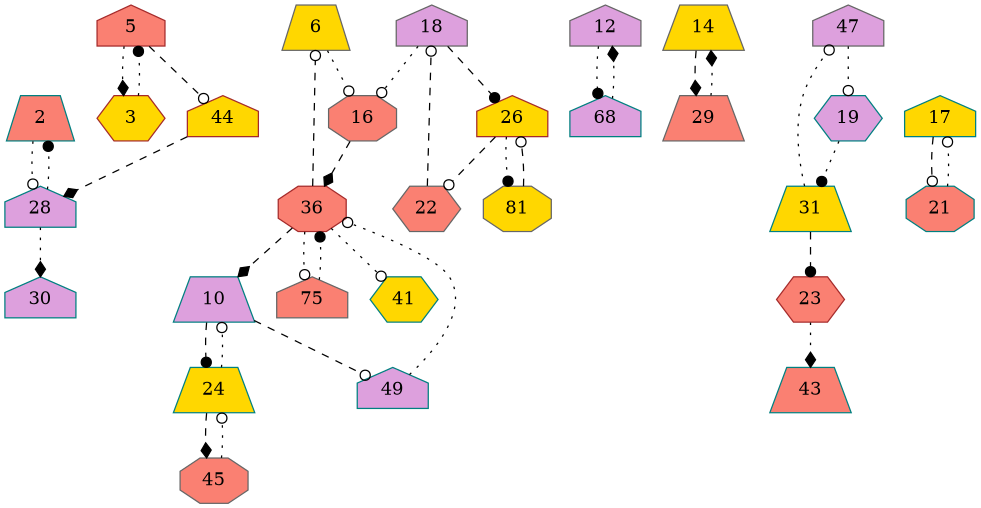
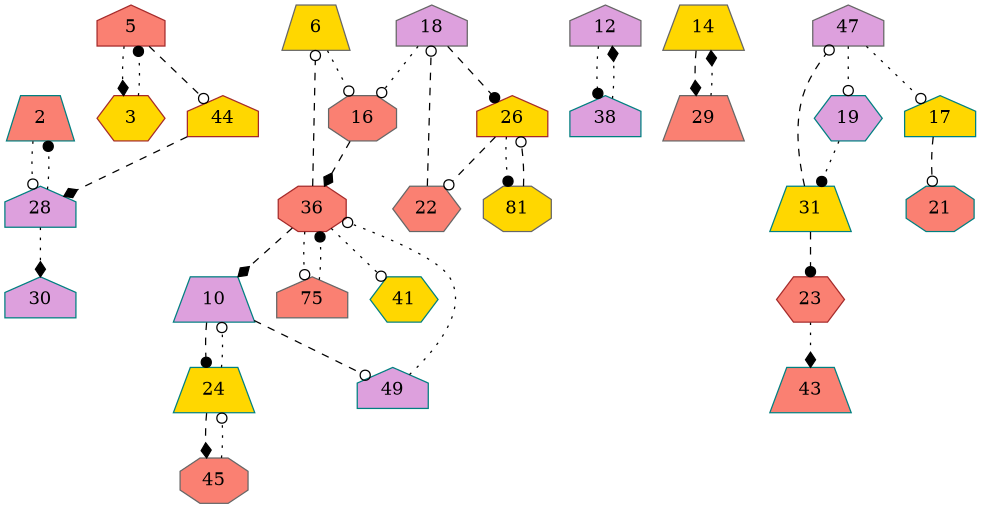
  digraph {
    node [color=teal fillcolor=salmon shape=house style=filled]
    edge [arrowhead=odot style=dotted]
    2 [shape=trapezium]
    28 [fillcolor=plum]
    30 [fillcolor=plum]
    3 [color=brown fillcolor=gold shape=hexagon]
    5 [color=brown]
    44 [color=brown fillcolor=gold]
    6 [color=gray40 fillcolor=gold shape=trapezium]
    16 [color=gray40 shape=octagon]
    36 [color=brown shape=octagon]
    10 [fillcolor=plum shape=trapezium]
    n11 [color=gray40 label=75]
    41 [fillcolor=gold shape=hexagon]
    24 [fillcolor=gold shape=trapezium]
    49 [fillcolor=plum]
    45 [color=gray40 shape=octagon]
    n16 [color=gray40 fillcolor=gold label=81 shape=octagon]
    26 [color=brown fillcolor=gold]
    22 [color=gray40 shape=hexagon]
    18 [color=gray40 fillcolor=plum]
    12 [color=gray40 fillcolor=plum]
-   38 [fillcolor=plum label=68]
+   38 [fillcolor=plum]
    14 [color=gray40 fillcolor=gold shape=trapezium]
    29 [color=gray40 shape=trapezium]
    17 [fillcolor=gold]
    21 [shape=octagon]
    19 [fillcolor=plum shape=hexagon]
    31 [fillcolor=gold shape=trapezium]
    47 [color=gray40 fillcolor=plum]
    23 [color=brown shape=hexagon]
    43 [shape=trapezium]
    2 -> 28
    28 -> 2 [arrowhead=dot]
    28 -> 30 [arrowhead=diamond]
    3 -> 5 [arrowhead=dot]
    5 -> 3 [arrowhead=diamond]
    5 -> 44 [style=dashed]
    44 -> 28 [arrowhead=diamond style=dashed]
    6 -> 16
    16 -> 36 [arrowhead=diamond style=dashed]
    36 -> 6 [style=dashed]
    36 -> 10 [arrowhead=diamond style=dashed]
    36 -> n11
    36 -> 41
    10 -> 24 [arrowhead=dot style=dashed]
    10 -> 49 [style=dashed]
    n11 -> 36 [arrowhead=dot]
    24 -> 10
    24 -> 45 [arrowhead=diamond style=dashed]
    49 -> 36
    45 -> 24
    n16 -> 26 [style=dashed]
    26 -> n16 [arrowhead=dot]
    26 -> 22 [style=dashed]
    22 -> 18 [style=dashed]
    18 -> 16
    18 -> 26 [arrowhead=dot style=dashed]
    12 -> 38 [arrowhead=dot]
    38 -> 12 [arrowhead=diamond]
    14 -> 29 [arrowhead=diamond style=dashed]
    29 -> 14 [arrowhead=diamond]
    17 -> 21 [style=dashed]
-   21 -> 17
+   47 -> 17
    19 -> 31 [arrowhead=dot]
-   31 -> 47
+   31 -> 47 [style=dashed]
    31 -> 23 [arrowhead=dot style=dashed]
    47 -> 19
    23 -> 43 [arrowhead=diamond]
  }
